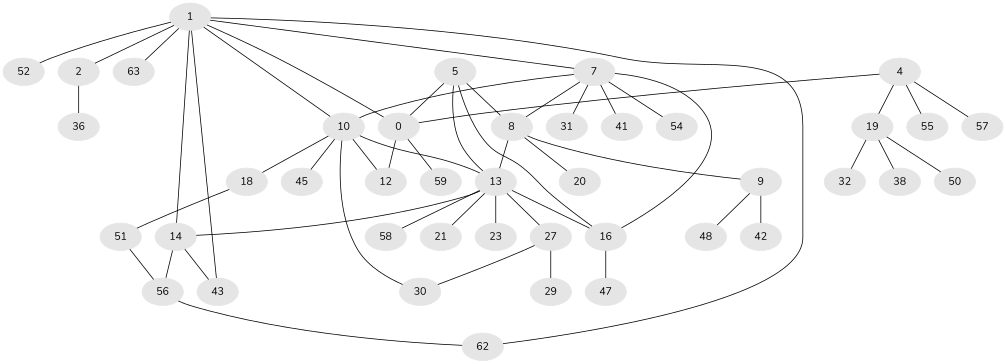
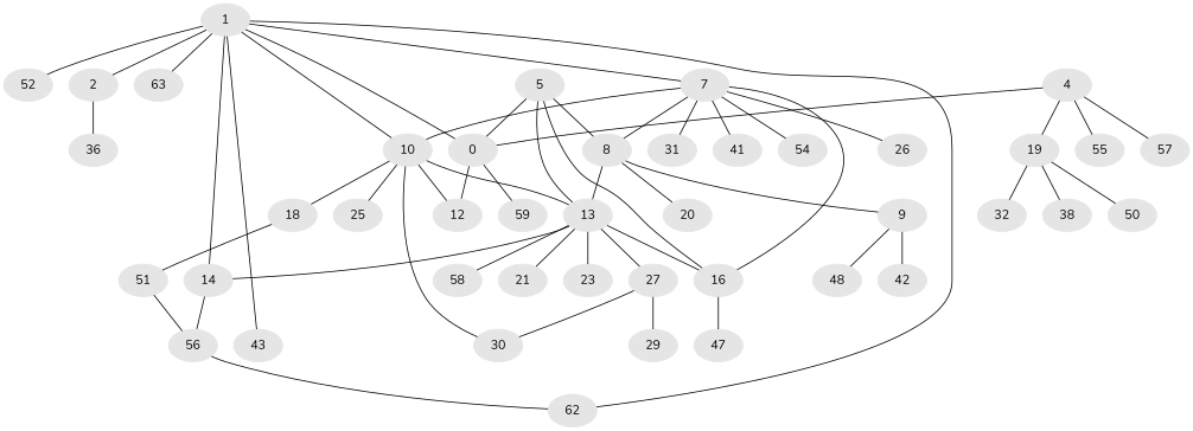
  graph {
    fontname=Nunito
    node [color=gray90 fontname=Nunito style=filled]
    edge [fontname=Nunito]
    1 [super="+3"]
    2 [super="+20"]
    n3 [label=0 super="+45"]
    7 [super="+49"]
    10 [super="+11"]
    14
    43
    52
    62
    63
    36
    12 [super="+33"]
    59
    8 [super="+22"]
    16 [super="+17"]
+   26
    31
    41
    54
    13 [super="+15"]
    18 [super="+37"]
-   25 [label=45]
+   25
    30 [super="+44"]
    56 [super="+60"]
    4 [super="+34"]
    19 [super="+24"]
    55
    57
    5 [super="+35"]
    32
    38
    50
    9 [super="+61"]
    n34 [label=20]
    21
    23
    27 [super="+64"]
    58
    47
    42
    48
    51 [super="+53"]
    29
    1 -- 2 [weight=2]
    1 -- n3
    1 -- 7
    1 -- 10
    1 -- 14
    1 -- 43
    1 -- 52
    1 -- 62
    1 -- 63
    2 -- 36
    n3 -- 12
    n3 -- 59
    7 -- 10
    7 -- 8
    7 -- 16
+   7 -- 26
    7 -- 31
    7 -- 41
    7 -- 54
    10 -- 12 [weight=2]
    10 -- 13
    10 -- 18
    10 -- 25
    10 -- 30
-   14 -- 43
    14 -- 56
    8 -- 13
    8 -- 9
    8 -- n34
    16 -- 47
    13 -- 14 [weight=2]
    13 -- 16
    13 -- 21
    13 -- 23
    13 -- 27
    13 -- 58
    18 -- 51
    56 -- 62
    4 -- n3
    4 -- 19
    4 -- 55
    4 -- 57
    19 -- 32
    19 -- 38
    19 -- 50
    5 -- n3
    5 -- 8
    5 -- 16
    5 -- 13
    9 -- 42
    9 -- 48
    27 -- 30
    27 -- 29
    51 -- 56
  }
